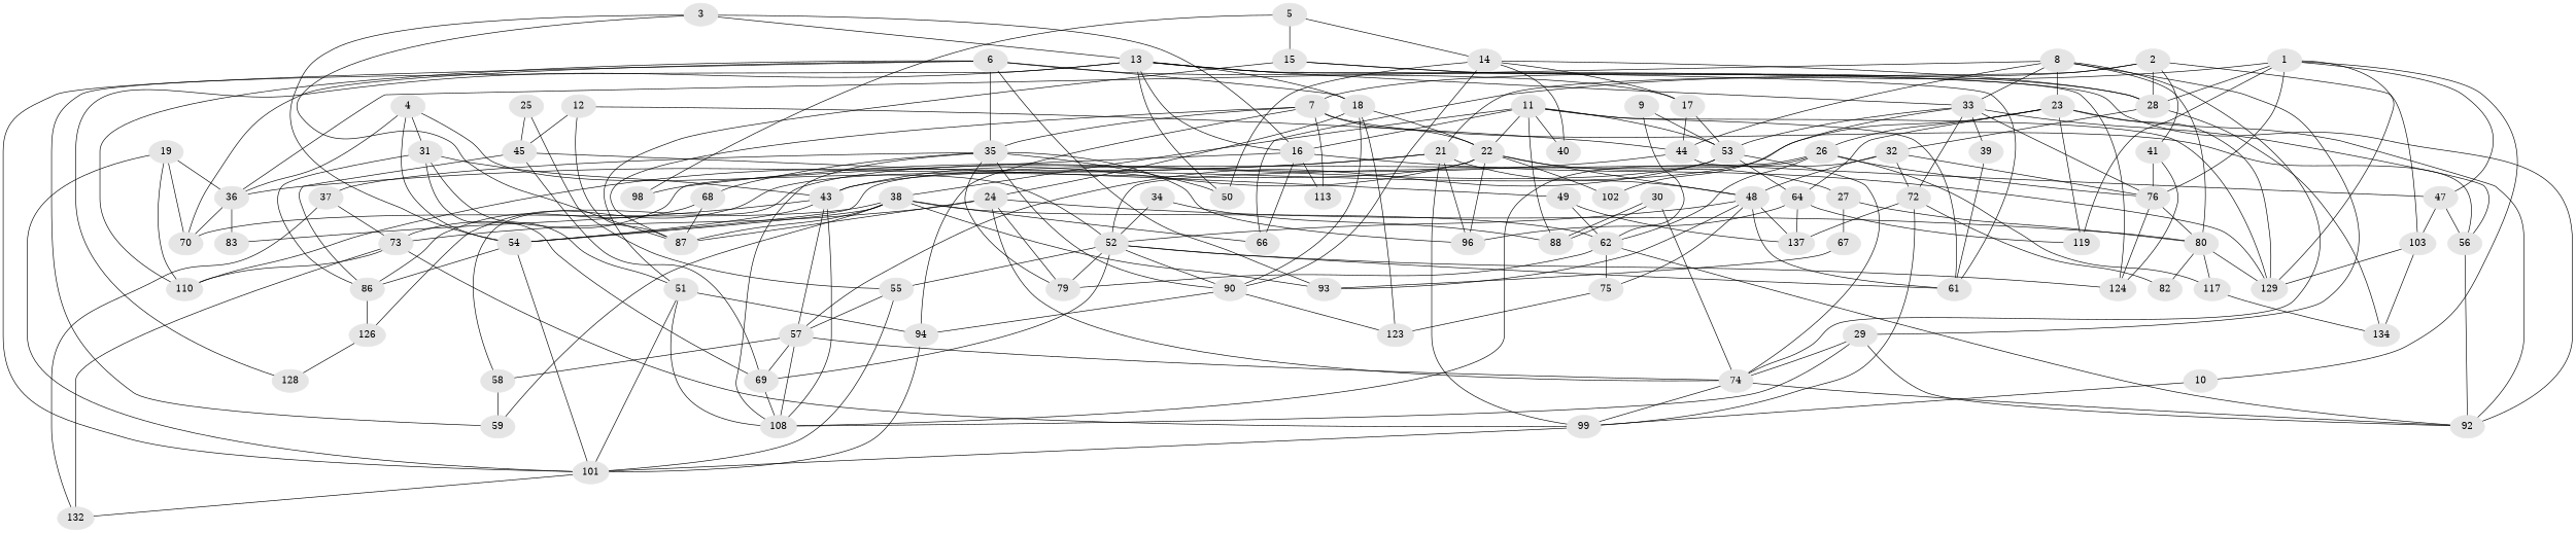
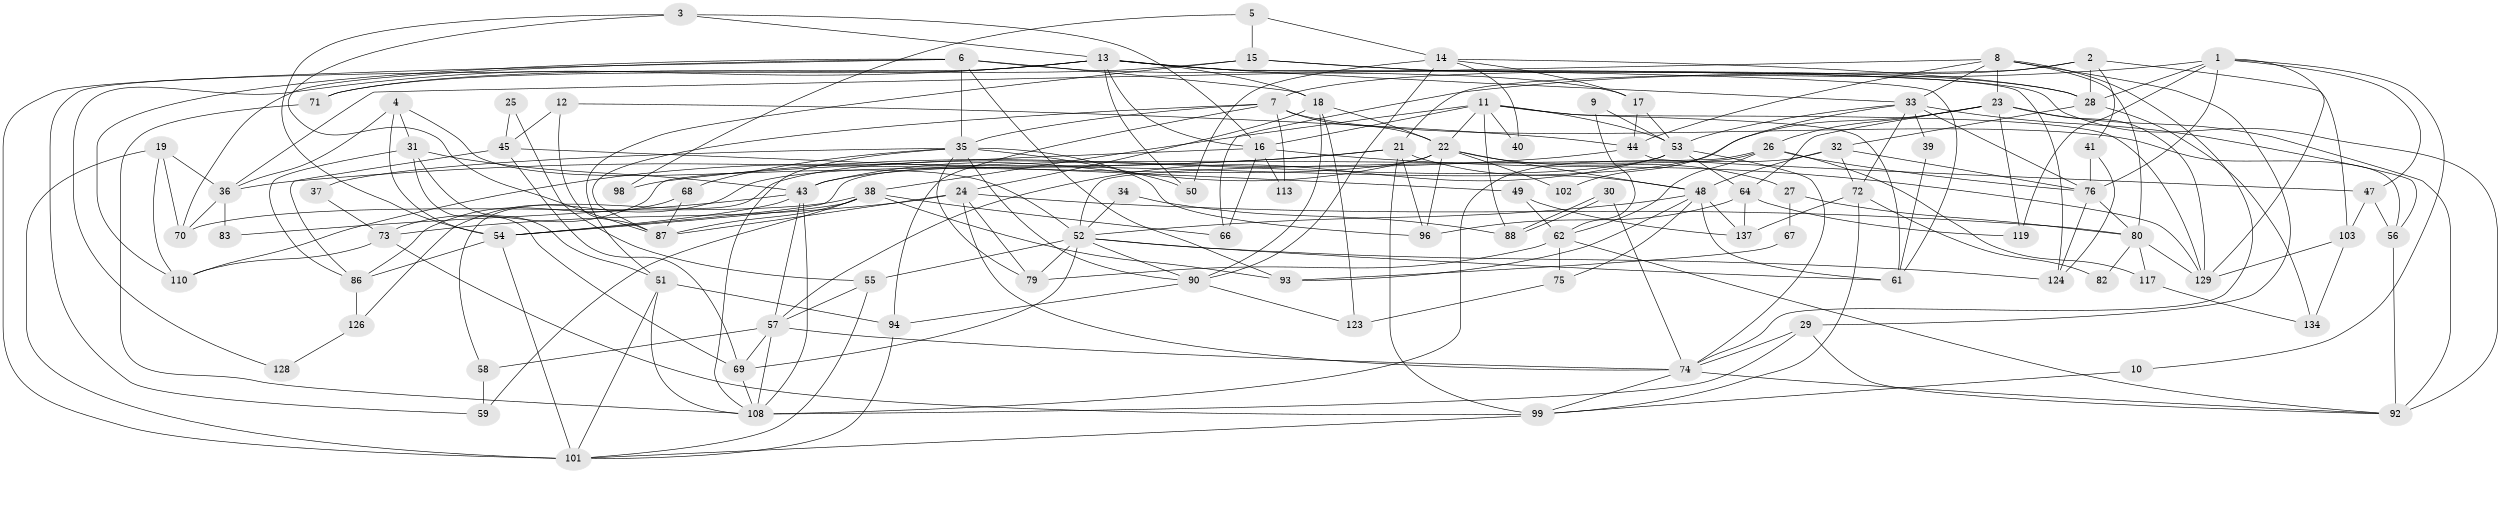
  graph {
    node [color=gray90 style=filled]
    1 [super="+89"]
    10
    28 [super="+85"]
    47
    66
    76
    119
    129
    99
    32 [super="+104"]
    134
    103
    56 [super="+106"]
    80 [super="+142"]
    124
    2 [super="+77"]
    7 [super="+60"]
    21 [super="+139"]
    41
    87 [super="+100"]
    35 [super="+91"]
    22 [super="+143"]
    94
    113
    36 [super="+105"]
    110
    48 [super="+107"]
    96
    13 [super="+111"]
    16 [super="+65"]
    18 [super="+46"]
    33 [super="+135"]
    50
    59
+   71
    92 [super="+109"]
    128
    3
    54 [super="+121"]
    73 [super="+138"]
    101 [super="+120"]
    86 [super="+97"]
    31 [super="+42"]
    51 [super="+63"]
    43 [super="+112"]
    69
    4
    52 [super="+116"]
    70
    83
    61 [super="+127"]
    90 [super="+130"]
    55
    79
    14 [super="+122"]
    17
    40
    5
    15 [super="+140"]
    98
    6 [super="+118"]
    93
    44
    53 [super="+115"]
    24 [super="+114"]
    123
    108 [super="+125"]
    37
    68
-   132
    27
    102
    126
    8 [super="+20"]
    23 [super="+144"]
    29
    74 [super="+95"]
    26 [super="+84"]
    64 [super="+81"]
    72
    39
    117
    82
    57 [super="+131"]
    58
    9
    62 [super="+141"]
    75
    11 [super="+78"]
    38 [super="+133"]
    88
    12
    45 [super="+136"]
    49
    19
    137
    67
    25
    30
    34
    1 -- 10
    1 -- 28
    1 -- 47
    1 -- 66
    1 -- 76
    1 -- 119
    1 -- 129
    10 -- 99
    28 -- 32
    28 -- 134
    47 -- 103
    47 -- 56
    76 -- 80
    76 -- 124
    99 -- 101
    32 -- 76
    32 -- 48
    32 -- 108
    32 -- 72
    103 -- 129
    103 -- 134
    56 -- 92 [weight=2]
    80 -- 129
    80 -- 117
    80 -- 82
    2 -- 28
    2 -- 103
    2 -- 7
    2 -- 21
    2 -- 41
    7 -- 56
    7 -- 87
    7 -- 35
    7 -- 22
    7 -- 94
    7 -- 113
    21 -- 99
    21 -- 36
    21 -- 110
    21 -- 48
    21 -- 96
    41 -- 76
    41 -- 124
    35 -- 96
    35 -- 50
    35 -- 90
    35 -- 79
    35 -- 108
    35 -- 37
    35 -- 68
    22 -- 48
    22 -- 96
    22 -- 43
    22 -- 27
    22 -- 102
    22 -- 126
    94 -- 101
    36 -- 70
    36 -- 83
    48 -- 52
    48 -- 61
    48 -- 93
    48 -- 75
    48 -- 137
    13 -- 124
    13 -- 16
    13 -- 18
    13 -- 33
    13 -- 50
    13 -- 59
+   13 -- 71
    13 -- 92
    13 -- 128
    16 -- 66
    16 -- 129
    16 -- 113
    16 -- 73
    18 -- 22
    18 -- 90
    18 -- 24
    18 -- 123
    33 -- 76
    33 -- 56
    33 -- 53
    33 -- 102
    33 -- 72
    33 -- 39
+   71 -- 108
    3 -- 87
    3 -- 13
    3 -- 16
    3 -- 54
    54 -- 101
    54 -- 86
    73 -- 99
    73 -- 110
-   73 -- 132
-   101 -- 132
    86 -- 126
    31 -- 86
    31 -- 51
    31 -- 43
    31 -- 69
    51 -- 94
    51 -- 101
    51 -- 108
    43 -- 54
    43 -- 83
    43 -- 108
    43 -- 57
    69 -- 108
    4 -- 36
    4 -- 54
    4 -- 31
    4 -- 52
    52 -- 124
    52 -- 69
    52 -- 61
    52 -- 90
    52 -- 55
    52 -- 79
    90 -- 94
    90 -- 123
    55 -- 101
    55 -- 57
    14 -- 28
    14 -- 50
    14 -- 90
    14 -- 17
    14 -- 40
    17 -- 44
    17 -- 53
    5 -- 14
    5 -- 15
    5 -- 98
    15 -- 28
+   15 -- 71
    15 -- 51
    15 -- 61
    6 -- 35
    6 -- 110
    6 -- 18
    6 -- 101
    6 -- 70
    6 -- 17
    6 -- 93
    44 -- 47
    44 -- 98
    53 -- 74
    53 -- 64
    53 -- 57
    53 -- 58
    24 -- 80
    24 -- 87
    24 -- 73
    24 -- 79
    24 -- 74 [weight=2]
    37 -- 73
-   37 -- 132
    68 -- 87
    68 -- 86
    27 -- 80
    27 -- 67
    126 -- 128
    8 -- 80
    8 -- 36
    8 -- 33
    8 -- 44
    8 -- 23
    8 -- 29
    8 -- 74
    23 -- 119
    23 -- 129
    23 -- 92
    23 -- 43
    23 -- 26
    23 -- 64
    29 -- 92
    29 -- 108
    29 -- 74
    74 -- 99
    74 -- 92
    26 -- 76
    26 -- 54
    26 -- 52
    26 -- 117
    26 -- 62
    64 -- 119
    64 -- 96
    64 -- 137
    72 -- 99
    72 -- 82
    72 -- 137
    39 -- 61
    117 -- 134
    57 -- 69
    57 -- 108
    57 -- 74
    57 -- 58
    58 -- 59
    9 -- 53
    9 -- 62
    62 -- 92
    62 -- 79
    62 -- 75
    75 -- 123
    11 -- 129
    11 -- 22
    11 -- 16
    11 -- 61
    11 -- 40
    11 -- 53
    11 -- 38
    11 -- 88
    38 -- 66
    38 -- 87
    38 -- 59
    38 -- 54
    38 -- 70
    38 -- 93
-   38 -- 62
    12 -- 87
    12 -- 44
    12 -- 45
    45 -- 86
    45 -- 69
    45 -- 49
    49 -- 62
    49 -- 137
    19 -- 36
    19 -- 110
    19 -- 101
    19 -- 70
    67 -- 93
    25 -- 55
    25 -- 45
    30 -- 74
    30 -- 88
    30 -- 88
    34 -- 52
    34 -- 88
  }
